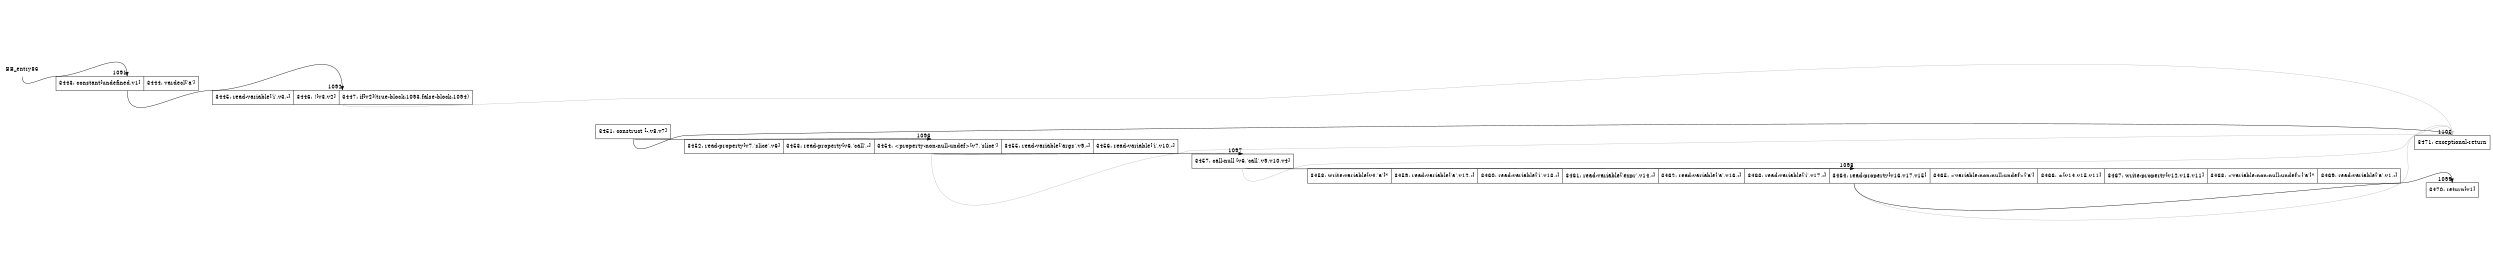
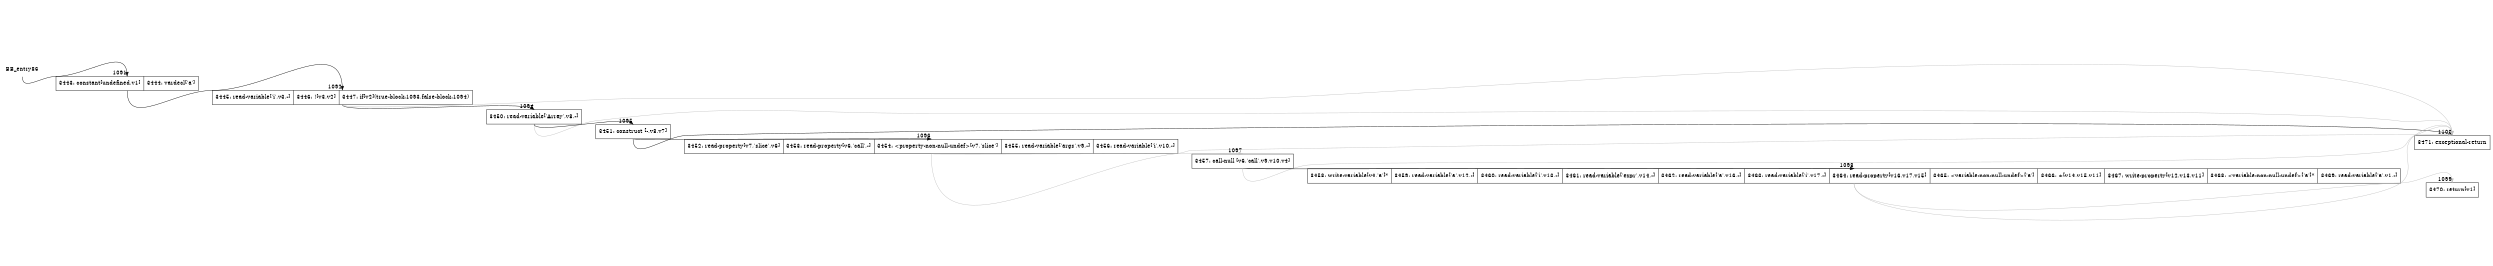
  digraph {
    rankdir=LR
    node [shape=record]
    edge [headport=n tailport=s]
    BB_entry86 [shape=none]
    n2 [label="{3443: constant[undefined,v1]|3444: vardecl['a']}"]
    n3 [label="{3445: read-variable['i',v3,-]|3446: ![v3,v2]|3447: if[v2](true-block:1093,false-block:1094)}"]
+   n4 [label="{3450: read-variable['Array',v8,-]}"]
    n5 [label="{3471: exceptional-return}"]
    n6 [label="{3451: construct [-,v8,v7]}"]
    n7 [label="{3452: read-property[v7,'slice',v6]|3453: read-property[v6,'call',-]|3454: \<property-non-null-undef\>[v7,'slice']|3455: read-variable['args',v9,-]|3456: read-variable['i',v10,-]}"]
    n8 [label="{3457: call-null [v6,'call',v9,v10,v4]}"]
    n9 [label="{3458: write-variable[v4,'a']*|3459: read-variable['a',v12,-]|3460: read-variable['i',v13,-]|3461: read-variable['expr',v14,-]|3462: read-variable['a',v16,-]|3463: read-variable['i',v17,-]|3464: read-property[v16,v17,v15]|3465: \<variable-non-null-undef\>['a']|3466: +[v14,v15,v11]|3467: write-property[v12,v13,v11]|3468: \<variable-non-null-undef\>['a']*|3469: read-variable['a',v1,-]}"]
    n10 [label="{3470: return[v1]}"]
    BB_entry86 -> n2 [headlabel="    1091"]
    n2 -> n3 [headlabel="      1092"]
+   n3 -> n4 [headlabel="      1094"]
    n3 -> n5 [color=gray headlabel="      1100"]
+   n4 -> n5 [color=gray]
+   n4 -> n6 [headlabel="      1095"]
    n6 -> n5 [color=black]
    n6 -> n7 [headlabel="      1096"]
    n7 -> n5 [color=gray]
-   n7 -> n8 [headlabel="      1097"]
+   n7 -> n8 [headlabel="      1097" color=gray]
    n8 -> n5 [color=gray]
    n8 -> n9 [headlabel="      1098"]
    n9 -> n5 [color=gray]
-   n9 -> n10 [headlabel="      1099"]
+   n9 -> n10 [headlabel="      1099" color=gray]
  }
